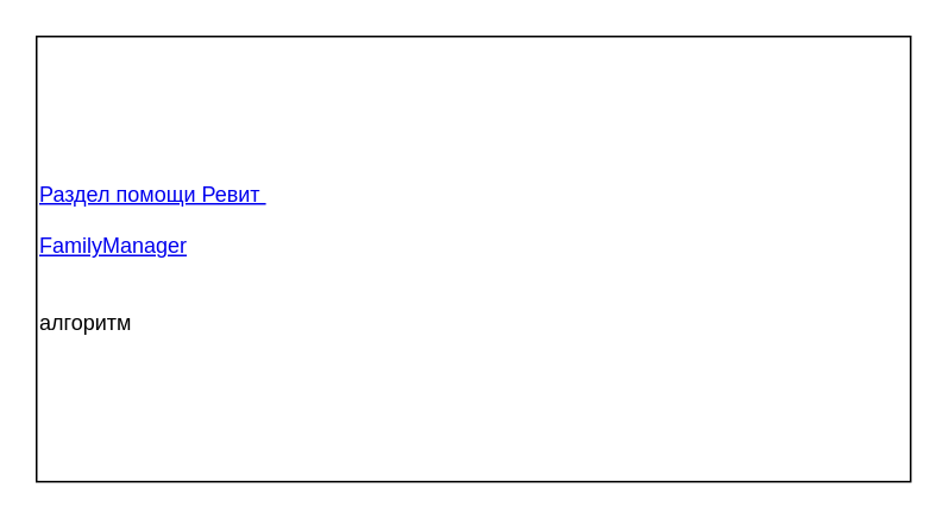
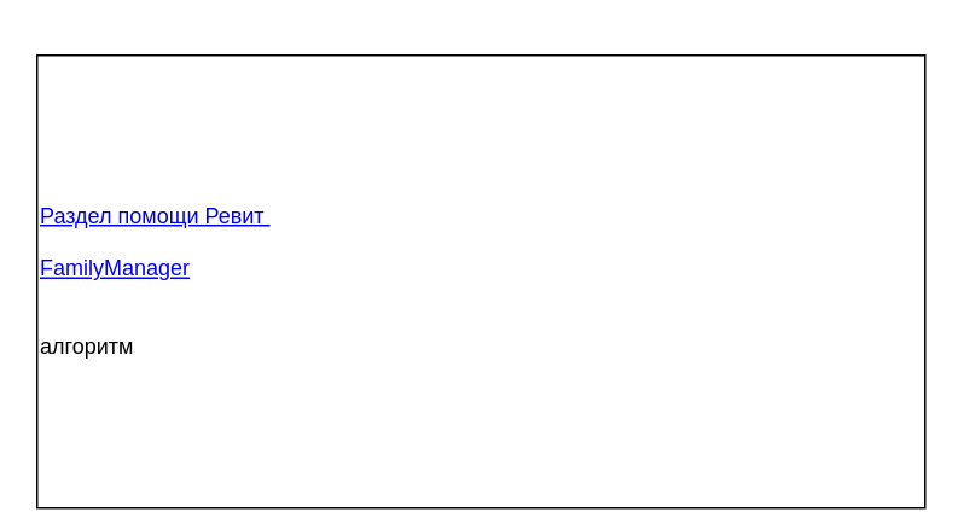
  <mxCell id="0" />
  <mxCell id="1" parent="0" />
- <mxCell id="2" value="&lt;a href=&quot;https://help.autodesk.com/view/RVT/2020/ENU/?guid=Revit_API_Revit_API_Developers_Guide_Revit_Geometric_Elements_Family_Documents_Managing_family_types_and_parameters_html&quot;&gt;Раздел помощи Ревит&amp;nbsp;&lt;br&gt;&lt;/a&gt;&lt;br&gt;&lt;a href=&quot;https://www.revitapidocs.com/2021.1/1cc4fe6c-0e9f-7439-0021-32d2e06f4c33.htm&quot;&gt;FamilyManager&lt;/a&gt;&lt;br&gt;&lt;br&gt;&lt;br&gt;алгоритм" style="rounded=0;whiteSpace=wrap;html=1;align=left;" vertex="1" parent="1"><mxGeometry x="20" y="20" width="490" height="250" as="geometry" /></mxCell>
+ <mxCell id="2" value="&lt;a href=&quot;https://help.autodesk.com/view/RVT/2020/ENU/?guid=Revit_API_Revit_API_Developers_Guide_Revit_Geometric_Elements_Family_Documents_Managing_family_types_and_parameters_html&quot;&gt;Раздел помощи Ревит&amp;nbsp;&lt;br&gt;&lt;/a&gt;&lt;br&gt;&lt;a href=&quot;https://www.revitapidocs.com/2021.1/1cc4fe6c-0e9f-7439-0021-32d2e06f4c33.htm&quot;&gt;FamilyManager&lt;/a&gt;&lt;br&gt;&lt;br&gt;&lt;br&gt;алгоритм" style="rounded=0;whiteSpace=wrap;html=1;align=left;" vertex="1" parent="1"><mxGeometry x="20" y="30" width="490" height="250" as="geometry" /></mxCell>
